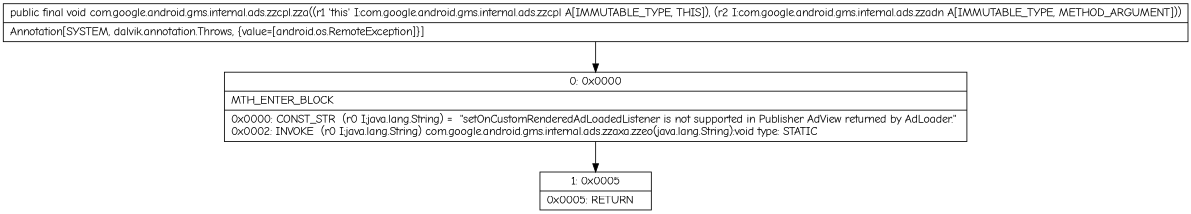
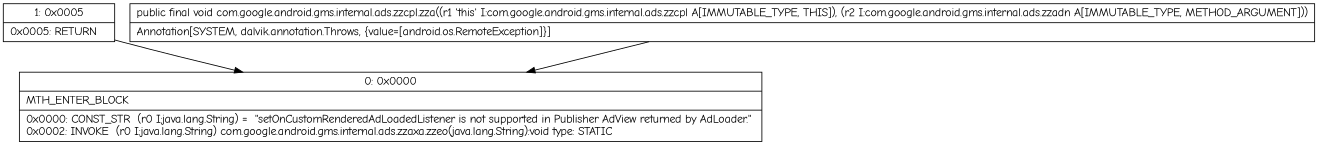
  digraph {
    fontname="Comic Neue"
    node [shape=record fontname="Comic Neue"]
    edge [fontname="Comic Neue"]
    n1 [label="{0\:\ 0x0000|MTH_ENTER_BLOCK\l|0x0000: CONST_STR  (r0 I:java.lang.String) =  \"setOnCustomRenderedAdLoadedListener is not supported in Publisher AdView returned by AdLoader.\" \l0x0002: INVOKE  (r0 I:java.lang.String) com.google.android.gms.internal.ads.zzaxa.zzeo(java.lang.String):void type: STATIC \l}"]
    n2 [label="{1\:\ 0x0005|0x0005: RETURN   \l}"]
    n3 [label="{public final void com.google.android.gms.internal.ads.zzcpl.zza((r1 'this' I:com.google.android.gms.internal.ads.zzcpl A[IMMUTABLE_TYPE, THIS]), (r2 I:com.google.android.gms.internal.ads.zzadn A[IMMUTABLE_TYPE, METHOD_ARGUMENT]))  | Annotation[SYSTEM, dalvik.annotation.Throws, \{value=[android.os.RemoteException]\}]\l}"]
-   n1 -> n2
+   n2 -> n1
    n3 -> n1
  }
